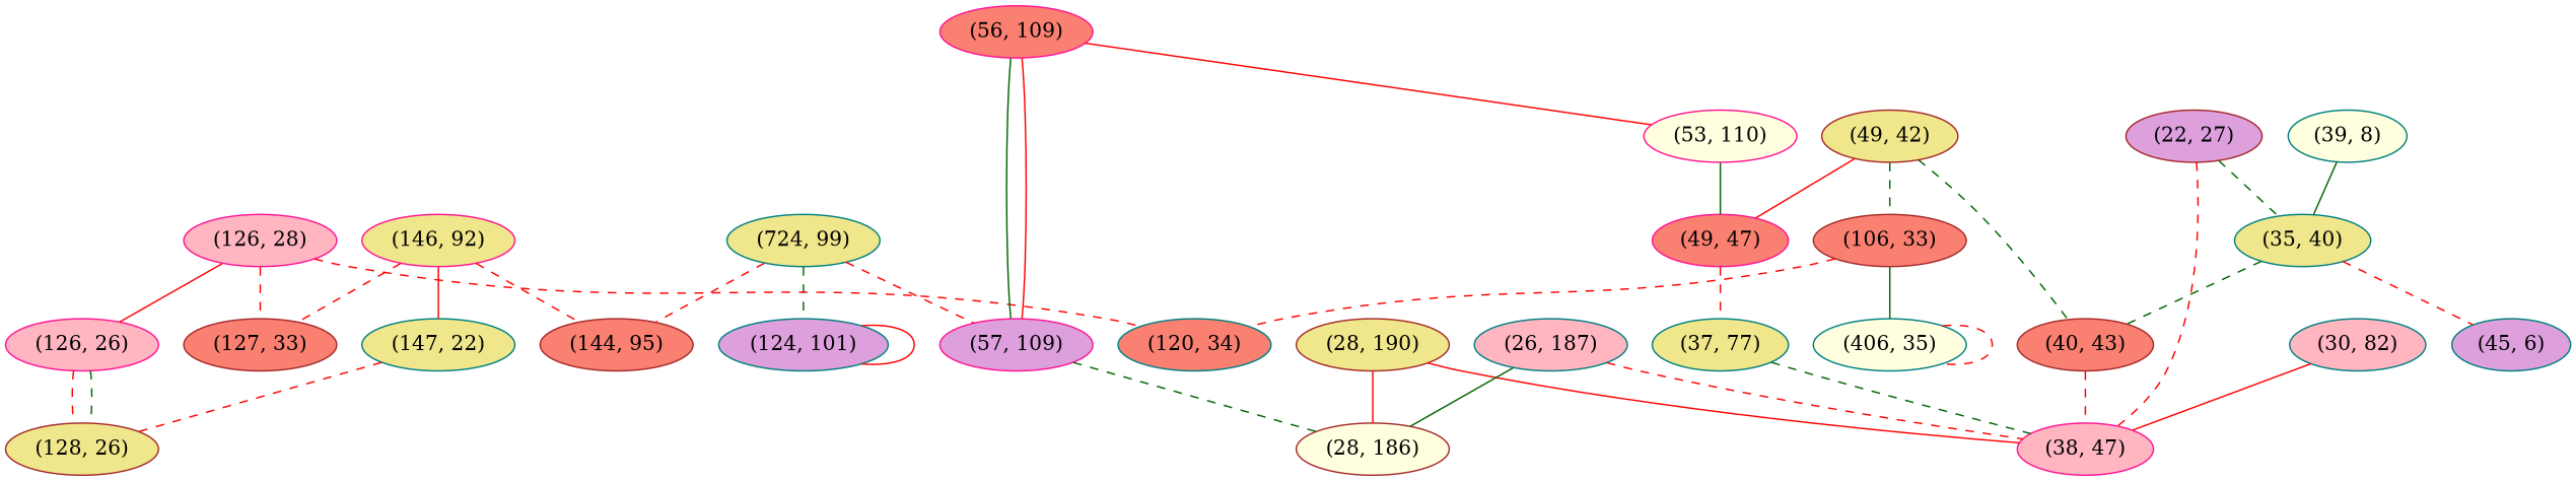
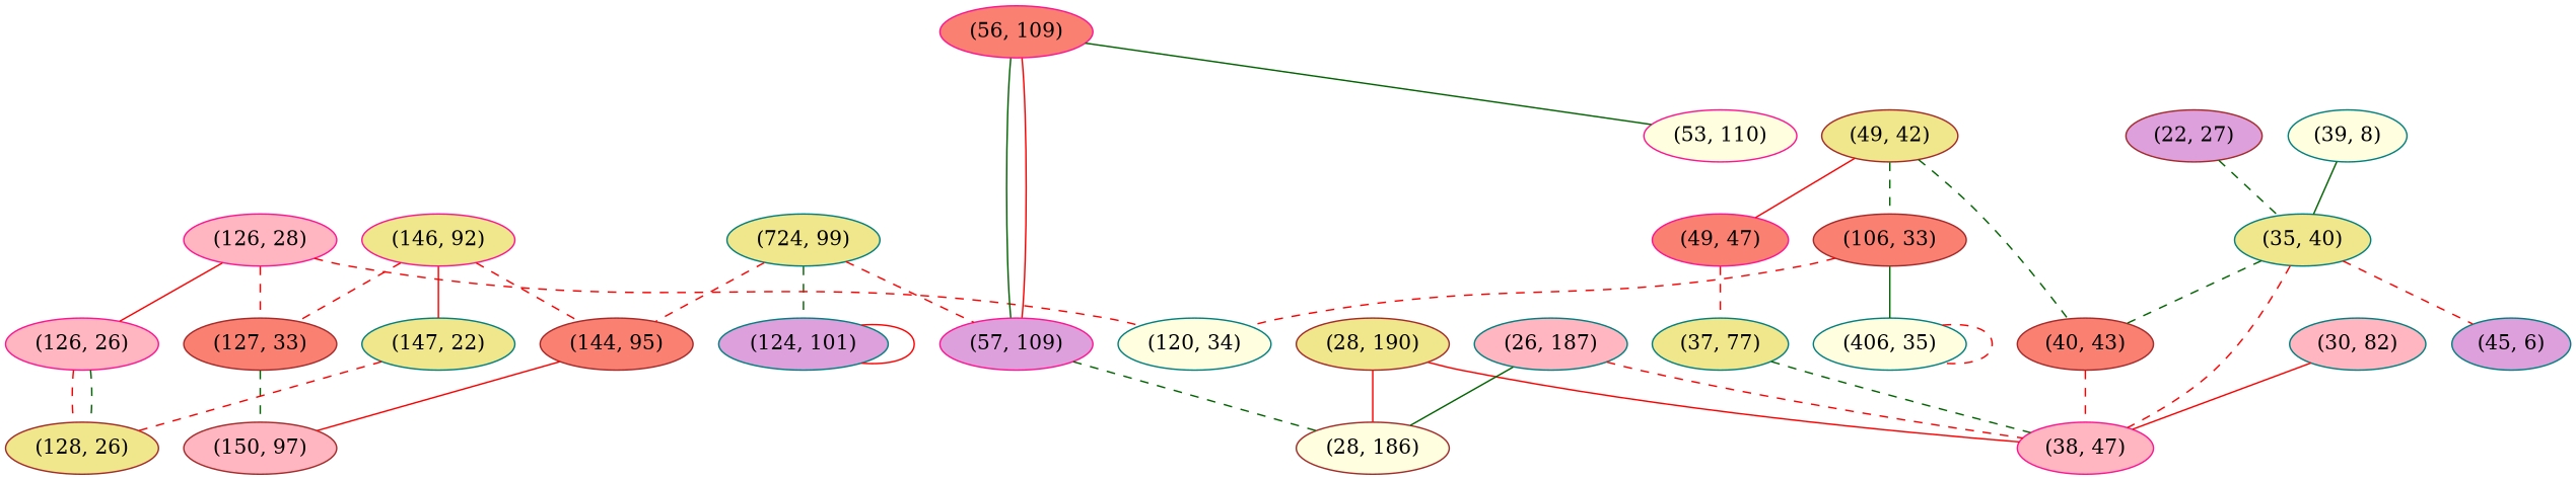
  graph {
    node [color=teal fillcolor=khaki style=filled]
    edge [color=red style=dashed weight=1]
    "(28, 190)" [color=brown]
    "(28, 186)" [color=brown fillcolor=lightyellow]
    "(38, 47)" [color=deeppink fillcolor=lightpink]
    "(49, 42)" [color=brown]
    "(106, 33)" [color=brown fillcolor=salmon]
    "(40, 43)" [color=brown fillcolor=salmon]
    "(49, 47)" [color=deeppink fillcolor=salmon]
-   "(120, 34)" [fillcolor=salmon]
+   "(120, 34)" [fillcolor=lightyellow]
    n9 [fillcolor=lightyellow label="(406, 35)"]
    "(37, 77)"
    n11 [label="(724, 99)"]
    "(144, 95)" [color=brown fillcolor=salmon]
    "(124, 101)" [fillcolor=plum]
    "(57, 109)" [color=deeppink fillcolor=plum]
+   "(150, 97)" [color=brown fillcolor=lightpink]
    "(126, 28)" [color=deeppink fillcolor=lightpink]
    "(127, 33)" [color=brown fillcolor=salmon]
    "(126, 26)" [color=deeppink fillcolor=lightpink]
    "(128, 26)" [color=brown]
    "(56, 109)" [color=deeppink fillcolor=salmon]
    "(53, 110)" [color=deeppink fillcolor=lightyellow]
    "(146, 92)" [color=deeppink]
    "(147, 22)"
    "(39, 8)" [fillcolor=lightyellow]
    "(35, 40)"
    "(45, 6)" [fillcolor=plum]
    "(22, 27)" [color=brown fillcolor=plum]
    "(26, 187)" [fillcolor=lightpink]
    "(30, 82)" [fillcolor=lightpink]
    "(28, 190)" -- "(28, 186)" [style=solid]
    "(28, 190)" -- "(38, 47)" [style=solid weight=3]
    "(49, 42)" -- "(106, 33)" [color=darkgreen]
    "(49, 42)" -- "(40, 43)" [color=darkgreen]
    "(49, 42)" -- "(49, 47)" [style=solid]
    "(106, 33)" -- "(120, 34)"
    "(106, 33)" -- n9 [color=darkgreen style=solid]
    "(40, 43)" -- "(38, 47)"
    "(49, 47)" -- "(37, 77)" [weight=3]
    n9 -- n9 [weight=2]
    "(37, 77)" -- "(38, 47)" [color=darkgreen weight=3]
    n11 -- "(144, 95)"
    n11 -- "(124, 101)" [color=darkgreen]
    n11 -- "(57, 109)"
+   "(144, 95)" -- "(150, 97)" [style=solid]
    "(124, 101)" -- "(124, 101)" [style=solid weight=2]
    "(57, 109)" -- "(28, 186)" [color=darkgreen]
    "(126, 28)" -- "(120, 34)" [weight=2]
    "(126, 28)" -- "(127, 33)"
    "(126, 28)" -- "(126, 26)" [style=solid]
+   "(127, 33)" -- "(150, 97)" [color=darkgreen weight=3]
    "(126, 26)" -- "(128, 26)"
    "(126, 26)" -- "(128, 26)" [color=darkgreen]
    "(56, 109)" -- "(57, 109)" [color=darkgreen style=solid]
    "(56, 109)" -- "(57, 109)" [style=solid]
-   "(56, 109)" -- "(53, 110)" [style=solid]
-   "(53, 110)" -- "(49, 47)" [color=darkgreen style=solid weight=3]
+   "(56, 109)" -- "(53, 110)" [color=darkgreen style=solid]
    "(146, 92)" -- "(144, 95)"
    "(146, 92)" -- "(127, 33)" [weight=3]
    "(146, 92)" -- "(147, 22)" [style=solid weight=3]
    "(147, 22)" -- "(128, 26)"
    "(39, 8)" -- "(35, 40)" [color=darkgreen style=solid weight=3]
    "(35, 40)" -- "(40, 43)" [color=darkgreen]
    "(35, 40)" -- "(45, 6)" [weight=3]
-   "(22, 27)" -- "(38, 47)" [weight=3]
+   "(35, 40)" -- "(38, 47)" [weight=3]
    "(22, 27)" -- "(35, 40)" [color=darkgreen weight=3]
    "(26, 187)" -- "(28, 186)" [color=darkgreen style=solid]
    "(26, 187)" -- "(38, 47)" [weight=3]
    "(30, 82)" -- "(38, 47)" [style=solid weight=3]
  }
